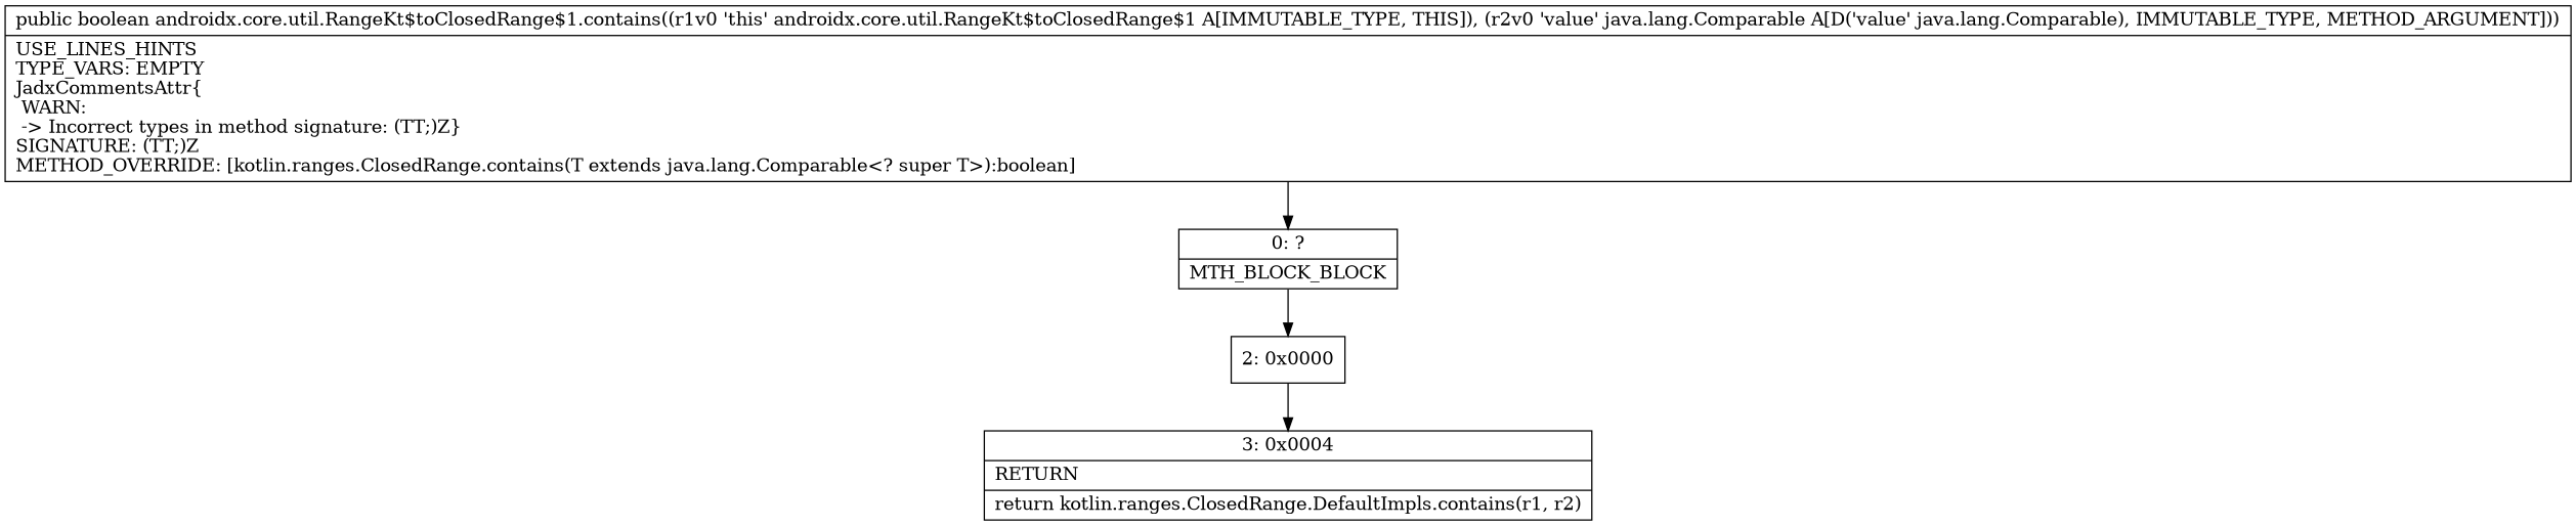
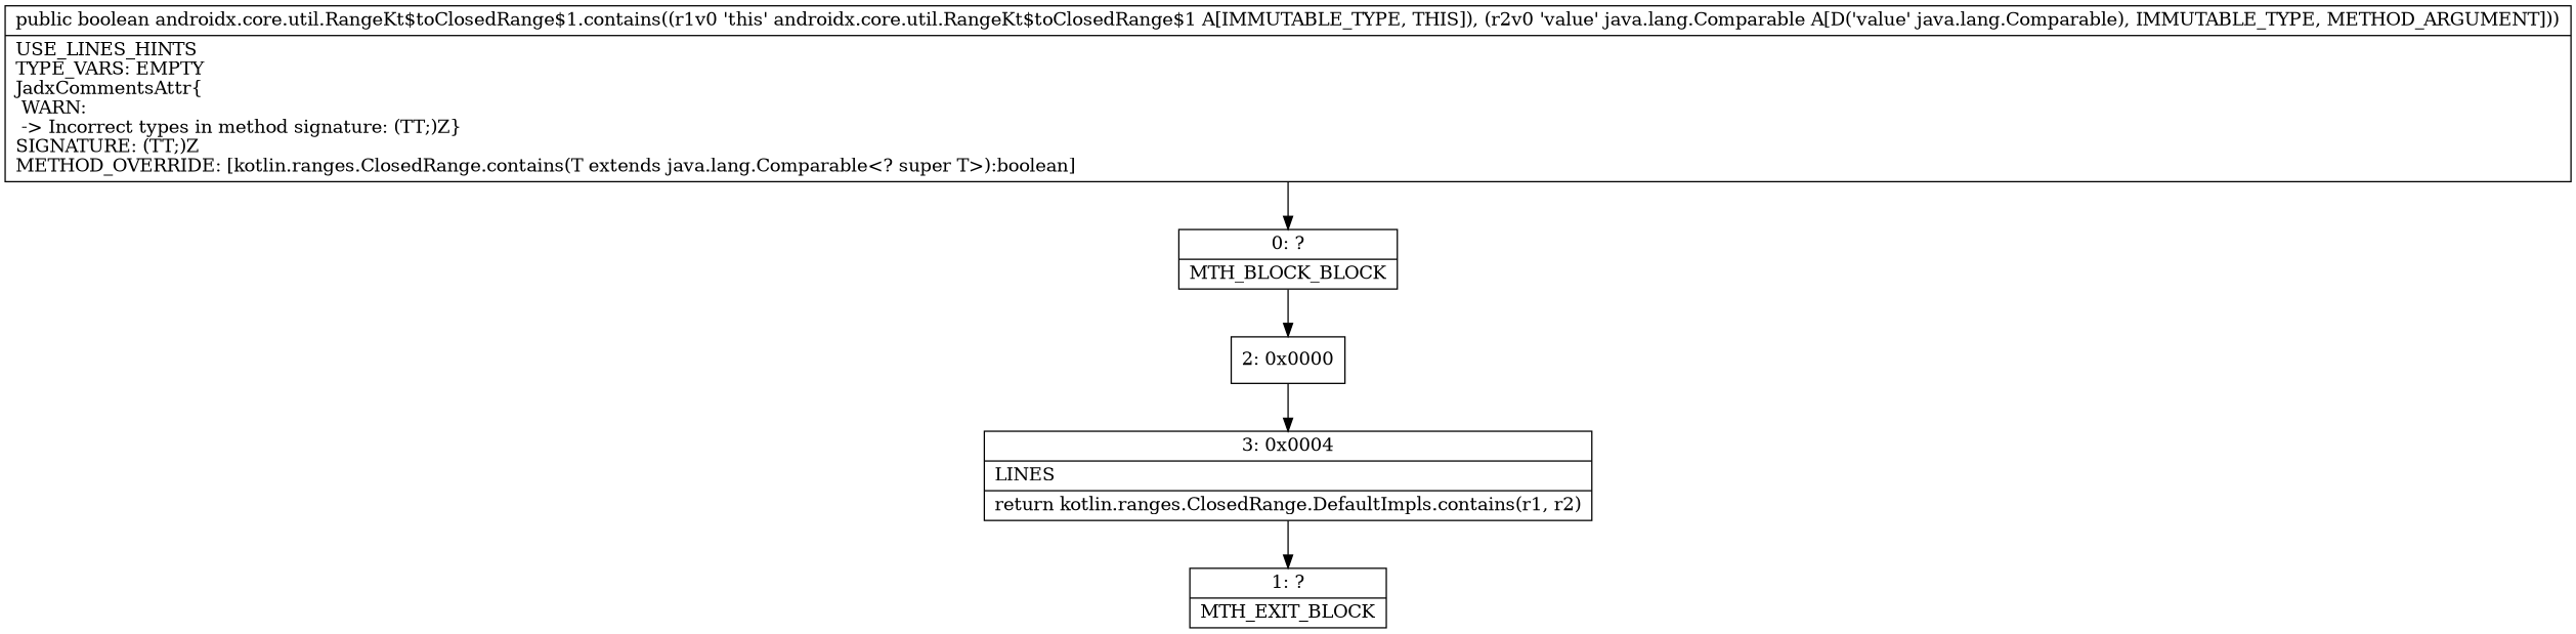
  digraph {
    node [shape=record]
    n1 [label="{0\:\ ?|MTH_BLOCK_BLOCK\l}"]
    n2 [label="{2\:\ 0x0000}"]
-   n3 [label="{3\:\ 0x0004|RETURN\l|return kotlin.ranges.ClosedRange.DefaultImpls.contains(r1, r2)\l}"]
+   n3 [label="{3\:\ 0x0004|LINES\l|return kotlin.ranges.ClosedRange.DefaultImpls.contains(r1, r2)\l}"]
+   n4 [label="{1\:\ ?|MTH_EXIT_BLOCK\l}"]
    n5 [label="{public boolean androidx.core.util.RangeKt$toClosedRange$1.contains((r1v0 'this' androidx.core.util.RangeKt$toClosedRange$1 A[IMMUTABLE_TYPE, THIS]), (r2v0 'value' java.lang.Comparable A[D('value' java.lang.Comparable), IMMUTABLE_TYPE, METHOD_ARGUMENT]))  | USE_LINES_HINTS\lTYPE_VARS: EMPTY\lJadxCommentsAttr\{\l WARN: \l \-\> Incorrect types in method signature: (TT;)Z\}\lSIGNATURE: (TT;)Z\lMETHOD_OVERRIDE: [kotlin.ranges.ClosedRange.contains(T extends java.lang.Comparable\<? super T\>):boolean]\l}"]
    n1 -> n2
    n2 -> n3
+   n3 -> n4
    n5 -> n1
  }
